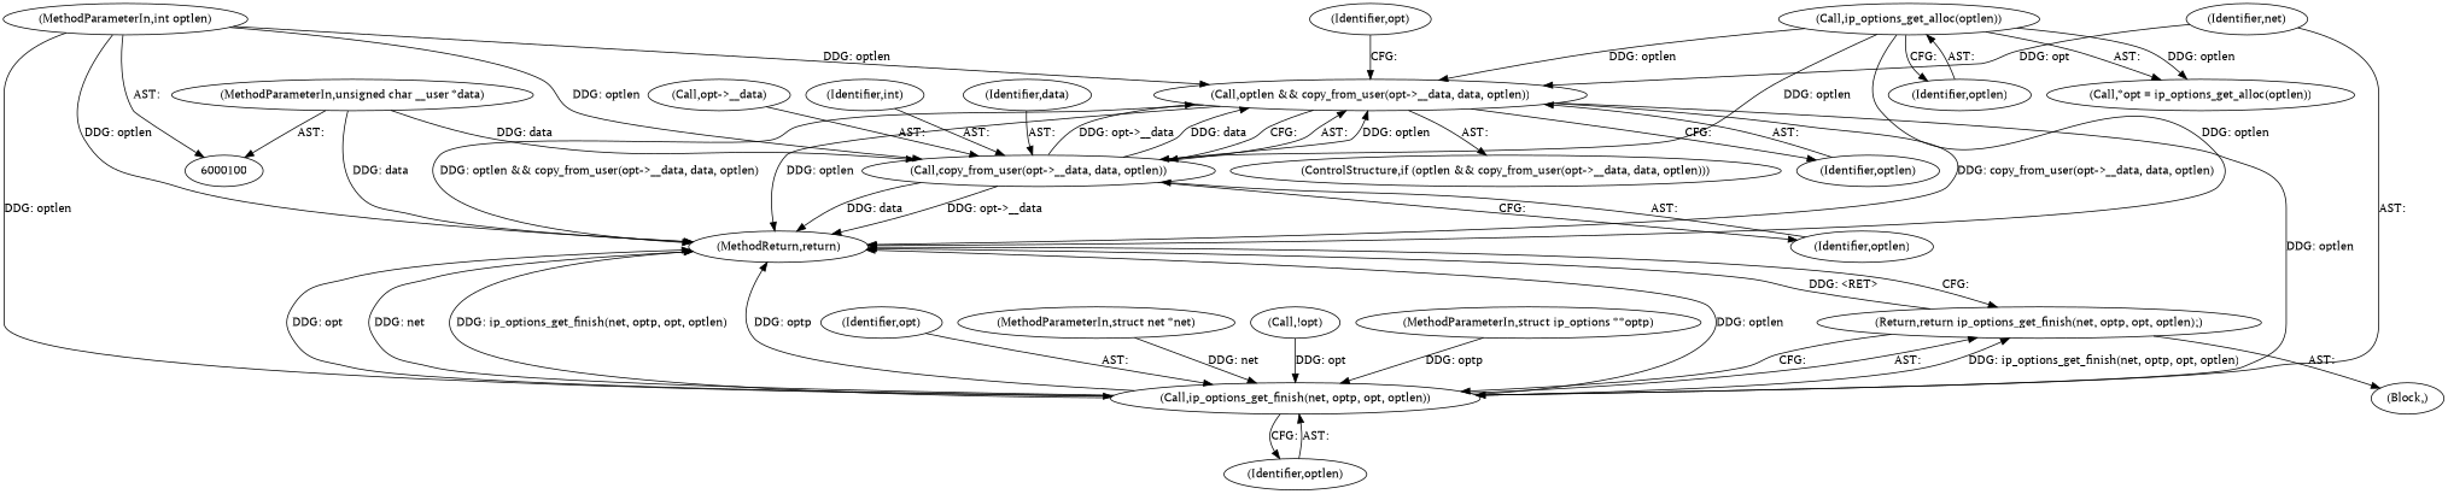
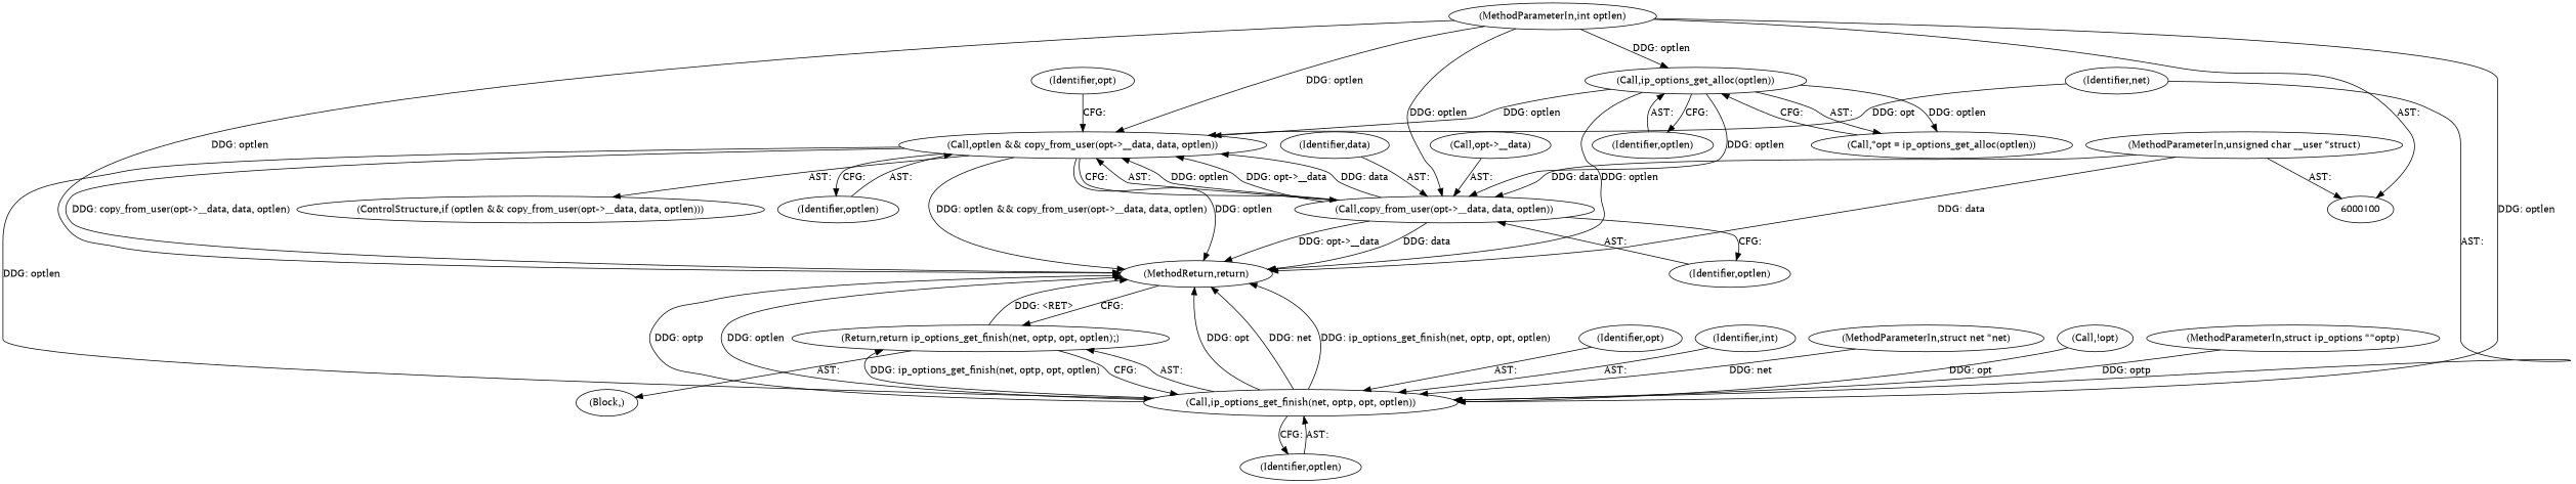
  digraph {
    fontname="PT Serif"
    node [fontname="PT Serif"]
    edge [fontname="PT Serif"]
    n1 [label="(Call,optlen && copy_from_user(opt->__data, data, optlen))"]
    n2 [label="(Call,copy_from_user(opt->__data, data, optlen))"]
    n3 [label="(Call,ip_options_get_finish(net, optp, opt, optlen))"]
    n4 [label="(ControlStructure,if (optlen && copy_from_user(opt->__data, data, optlen)))"]
    n5 [label="(Identifier,optlen)"]
    n6 [label="(MethodReturn,return)"]
    n7 [label="(Identifier,optlen)"]
    n8 [label="(Return,return ip_options_get_finish(net, optp, opt, optlen);)"]
    n9 [label="(Identifier,optlen)"]
-   n10 [label="(MethodParameterIn,unsigned char __user *data)"]
+   n10 [label="(MethodParameterIn,unsigned char __user *struct)"]
    n11 [label=6000100]
    n12 [label="(Call,ip_options_get_alloc(optlen))"]
    n13 [label="(Identifier,optlen)"]
    n14 [label="(Call,*opt = ip_options_get_alloc(optlen))"]
    n15 [label="(MethodParameterIn,int optlen)"]
    n16 [label="(Block,)"]
    n17 [label="(Identifier,opt)"]
    n18 [label="(Identifier,opt)"]
    n19 [label="(Identifier,int)"]
    n20 [label="(MethodParameterIn,struct net *net)"]
    n21 [label="(Identifier,data)"]
    n22 [label="(Call,!opt)"]
    n23 [label="(MethodParameterIn,struct ip_options **optp)"]
    n24 [label="(Identifier,net)"]
    n25 [label="(Call,opt->__data)"]
    n1 -> n2 [label="CFG: "]
    n1 -> n3 [label="DDG: optlen"]
    n1 -> n4 [label="AST: "]
    n1 -> n5 [label="CFG: "]
    n1 -> n6 [label="DDG: optlen && copy_from_user(opt->__data, data, optlen)"]
    n1 -> n6 [label="DDG: optlen"]
    n1 -> n6 [label="DDG: copy_from_user(opt->__data, data, optlen)"]
    n2 -> n1 [label="AST: "]
    n2 -> n1 [label="DDG: optlen"]
    n2 -> n1 [label="DDG: opt->__data"]
    n2 -> n1 [label="DDG: data"]
    n2 -> n6 [label="DDG: opt->__data"]
    n2 -> n6 [label="DDG: data"]
    n2 -> n7 [label="CFG: "]
    n3 -> n6 [label="DDG: opt"]
    n3 -> n6 [label="DDG: net"]
    n3 -> n6 [label="DDG: ip_options_get_finish(net, optp, opt, optlen)"]
    n3 -> n6 [label="DDG: optp"]
    n3 -> n6 [label="DDG: optlen"]
    n3 -> n8 [label="AST: "]
    n3 -> n8 [label="DDG: ip_options_get_finish(net, optp, opt, optlen)"]
    n3 -> n9 [label="CFG: "]
    n5 -> n1 [label="AST: "]
    n6 -> n8 [label="CFG: "]
    n7 -> n2 [label="AST: "]
    n8 -> n3 [label="CFG: "]
    n8 -> n6 [label="DDG: <RET>"]
    n8 -> n16 [label="AST: "]
    n9 -> n3 [label="AST: "]
    n10 -> n2 [label="DDG: data"]
    n10 -> n6 [label="DDG: data"]
    n10 -> n11 [label="AST: "]
    n12 -> n1 [label="DDG: optlen"]
    n12 -> n2 [label="DDG: optlen"]
    n12 -> n6 [label="DDG: optlen"]
    n12 -> n13 [label="CFG: "]
    n12 -> n14 [label="AST: "]
    n12 -> n14 [label="DDG: optlen"]
    n13 -> n12 [label="AST: "]
+   n14 -> n12 [label="CFG: "]
    n15 -> n1 [label="DDG: optlen"]
    n15 -> n2 [label="DDG: optlen"]
    n15 -> n3 [label="DDG: optlen"]
    n15 -> n6 [label="DDG: optlen"]
    n15 -> n11 [label="AST: "]
+   n15 -> n12 [label="DDG: optlen"]
    n17 -> n1 [label="CFG: "]
    n18 -> n3 [label="AST: "]
-   n19 -> n2 [label="AST: "]
+   n19 -> n3 [label="AST: "]
    n20 -> n3 [label="DDG: net"]
    n21 -> n2 [label="AST: "]
    n22 -> n3 [label="DDG: opt"]
    n23 -> n3 [label="DDG: optp"]
    n24 -> n1 [label="DDG: opt"]
    n24 -> n3 [label="AST: "]
    n25 -> n2 [label="AST: "]
  }
